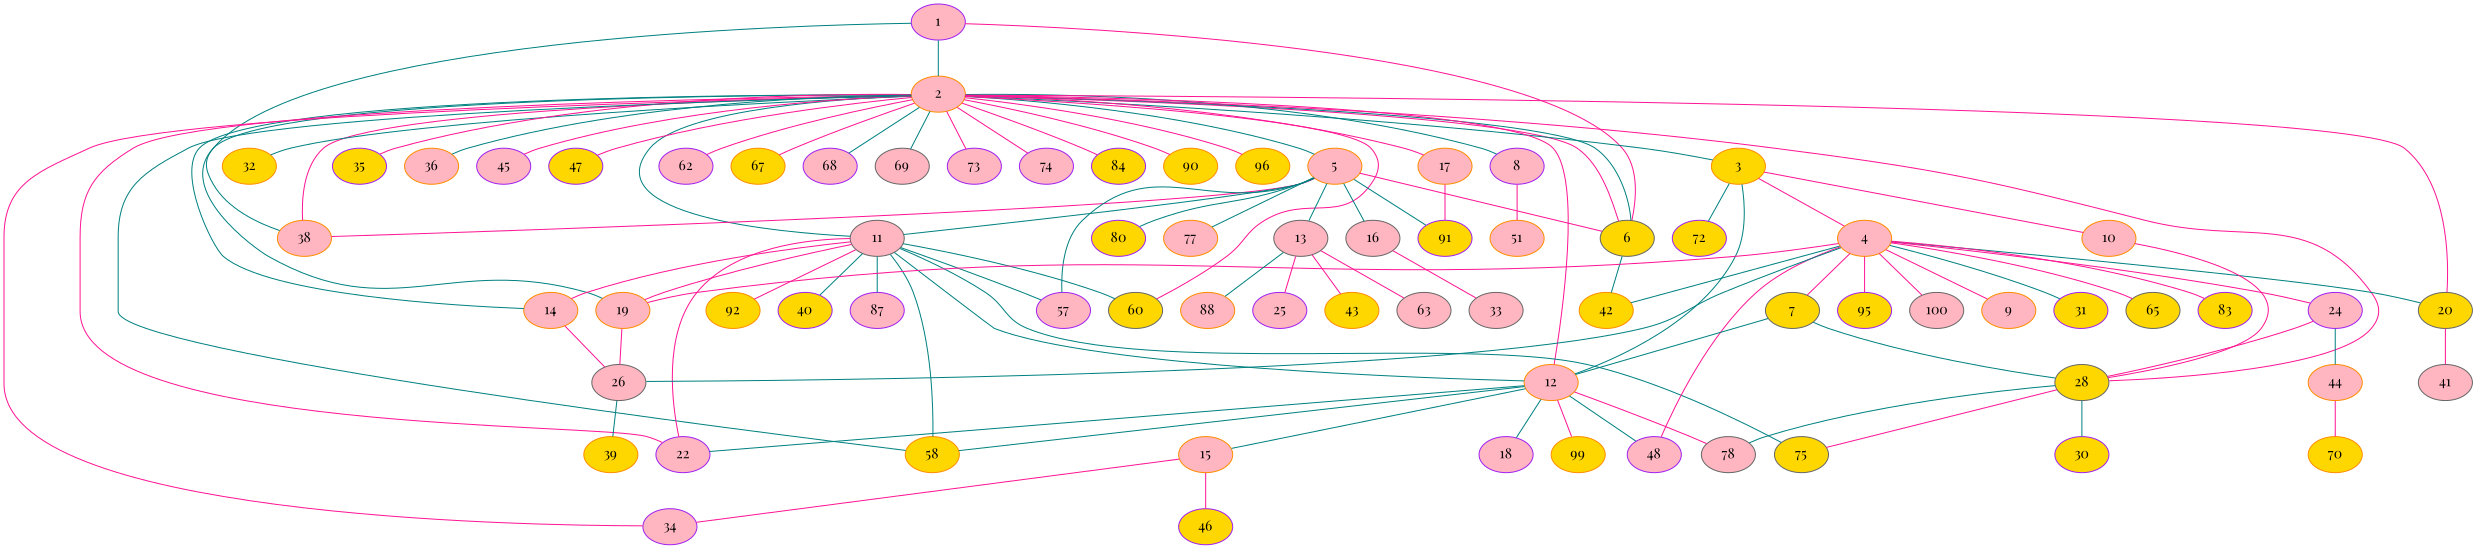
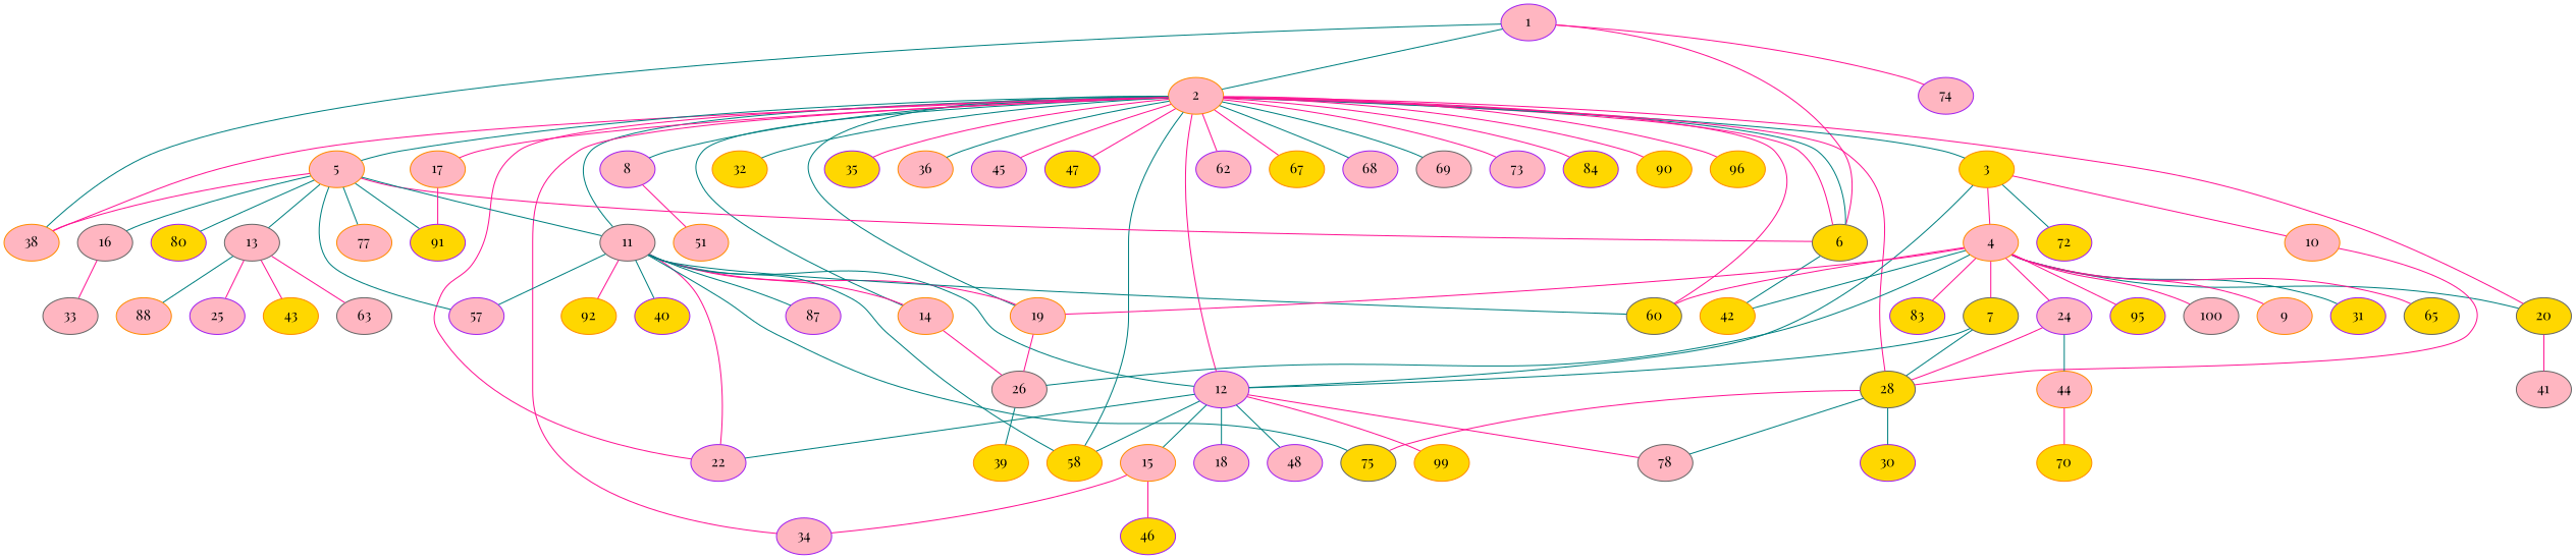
  graph {
    fontname="Playfair Display"
    node [color=darkorange fillcolor=lightpink fontname="Playfair Display" style=filled]
    edge [color=deeppink fontname="Playfair Display"]
    1 [color=purple super="+21"]
    2 [super="+37"]
    6 [color=gray40 fillcolor=gold super="+59"]
    38 [super="+76"]
    3 [fillcolor=gold super="+23"]
    5 [super="+61"]
    8 [color=purple]
    11 [color=gray40 super="+52"]
-   12 [super="+29"]
+   12 [color=purple super="+29"]
    14
    17 [super="+85"]
    19 [super="+71"]
    20 [color=gray40 fillcolor=gold]
    22 [color=purple super="+49"]
    28 [color=gray40 fillcolor=gold super="+56"]
    32 [fillcolor=gold]
    34 [color=purple]
    35 [color=purple fillcolor=gold]
    36 [super="+86"]
    45 [color=purple]
    47 [color=purple fillcolor=gold]
    58 [fillcolor=gold super="+81"]
    60 [color=gray40 fillcolor=gold super="+94"]
    62 [color=purple]
    67 [fillcolor=gold]
    68 [color=purple]
    69 [color=gray40]
    73 [color=purple]
    74 [color=purple]
    84 [color=purple fillcolor=gold]
    90 [fillcolor=gold super="+98"]
    96 [fillcolor=gold]
    42 [fillcolor=gold super="+66"]
    4 [super="+89"]
    10 [super="+93"]
    72 [color=purple fillcolor=gold]
    13 [color=gray40 super="+54"]
    16 [color=gray40]
    57 [color=purple]
    77
    80 [color=purple fillcolor=gold]
    91 [color=purple fillcolor=gold]
    51 [super="+53"]
    40 [color=purple fillcolor=gold]
    75 [color=gray40 fillcolor=gold]
    87 [color=purple]
    92 [fillcolor=gold]
    15 [super="+79"]
    18 [color=purple]
    48 [color=purple]
    78 [color=gray40]
    99 [fillcolor=gold]
    26 [color=gray40 super="+55"]
    41 [color=gray40]
    30 [color=purple fillcolor=gold]
    7 [color=gray40 fillcolor=gold]
    9
    24 [color=purple super="+27"]
    31 [color=purple fillcolor=gold super="+50"]
    65 [color=gray40 fillcolor=gold]
    83 [color=purple fillcolor=gold]
    95 [color=purple fillcolor=gold]
    100 [color=gray40]
    44
    39 [fillcolor=gold]
    25 [color=purple]
    43 [fillcolor=gold]
    63 [color=gray40]
    88
    33 [color=gray40]
    46 [color=purple fillcolor=gold super="+64"]
    70 [fillcolor=gold]
    1 -- 2 [color=teal]
    1 -- 6
    1 -- 38 [color=teal]
    2 -- 6
    2 -- 6 [color=teal]
    2 -- 38
    2 -- 3 [color=teal weight=2]
    2 -- 5 [color=teal]
    2 -- 8 [color=teal]
    2 -- 11 [color=teal]
    2 -- 12
    2 -- 14 [color=teal]
    2 -- 17
    2 -- 19 [color=teal]
    2 -- 20
    2 -- 22
    2 -- 28
    2 -- 32 [color=teal]
    2 -- 34
    2 -- 35
    2 -- 36 [color=teal]
    2 -- 45
    2 -- 47
    2 -- 58 [color=teal]
    2 -- 60
    2 -- 62
    2 -- 67
    2 -- 68 [color=teal]
    2 -- 69 [color=teal]
    2 -- 73
-   2 -- 74
+   1 -- 74
    2 -- 84
    2 -- 90
    2 -- 96
    6 -- 42 [color=teal]
    3 -- 12 [color=teal]
    3 -- 4
    3 -- 10
    3 -- 72 [color=teal]
    5 -- 6
    5 -- 38
    5 -- 11 [color=teal]
    5 -- 13 [color=teal]
    5 -- 16 [color=teal]
    5 -- 57 [color=teal]
    5 -- 77 [color=teal]
    5 -- 80 [color=teal]
    5 -- 91 [color=teal]
    8 -- 51
    11 -- 12 [color=teal]
    11 -- 14
    11 -- 19
    11 -- 22
    11 -- 58 [color=teal]
    11 -- 60 [color=teal]
    11 -- 57 [color=teal]
    11 -- 40 [color=teal]
    11 -- 75 [color=teal]
    11 -- 87 [color=teal]
    11 -- 92
    12 -- 22 [color=teal]
    12 -- 58 [color=teal]
    12 -- 15 [color=teal]
    12 -- 18 [color=teal]
    12 -- 48 [color=teal]
    12 -- 78
    12 -- 99
    14 -- 26
    17 -- 91
    19 -- 26
    20 -- 41
    28 -- 75
    28 -- 78 [color=teal]
    28 -- 30 [color=teal]
    4 -- 19
    4 -- 20 [color=teal]
-   4 -- 48
+   4 -- 60
    4 -- 42 [color=teal weight=2]
    4 -- 26 [color=teal]
    4 -- 7
    4 -- 9
    4 -- 24
    4 -- 31 [color=teal]
    4 -- 65
    4 -- 83
    4 -- 95
    4 -- 100
    10 -- 28
    13 -- 25
    13 -- 43
    13 -- 63
    13 -- 88 [color=teal]
    16 -- 33
    15 -- 34
    15 -- 46
    26 -- 39 [color=teal]
    7 -- 12 [color=teal]
    7 -- 28 [color=teal]
    24 -- 28
    24 -- 44 [color=teal]
    44 -- 70
  }
